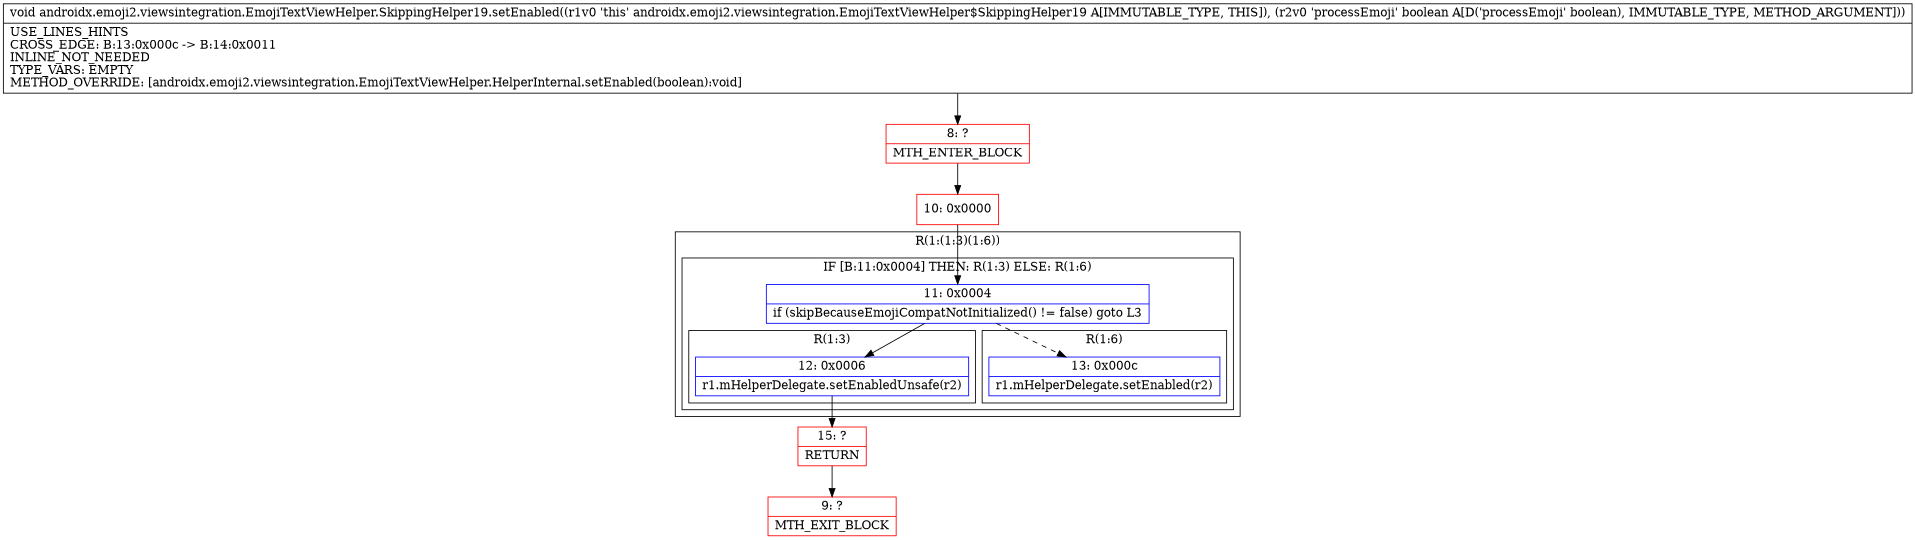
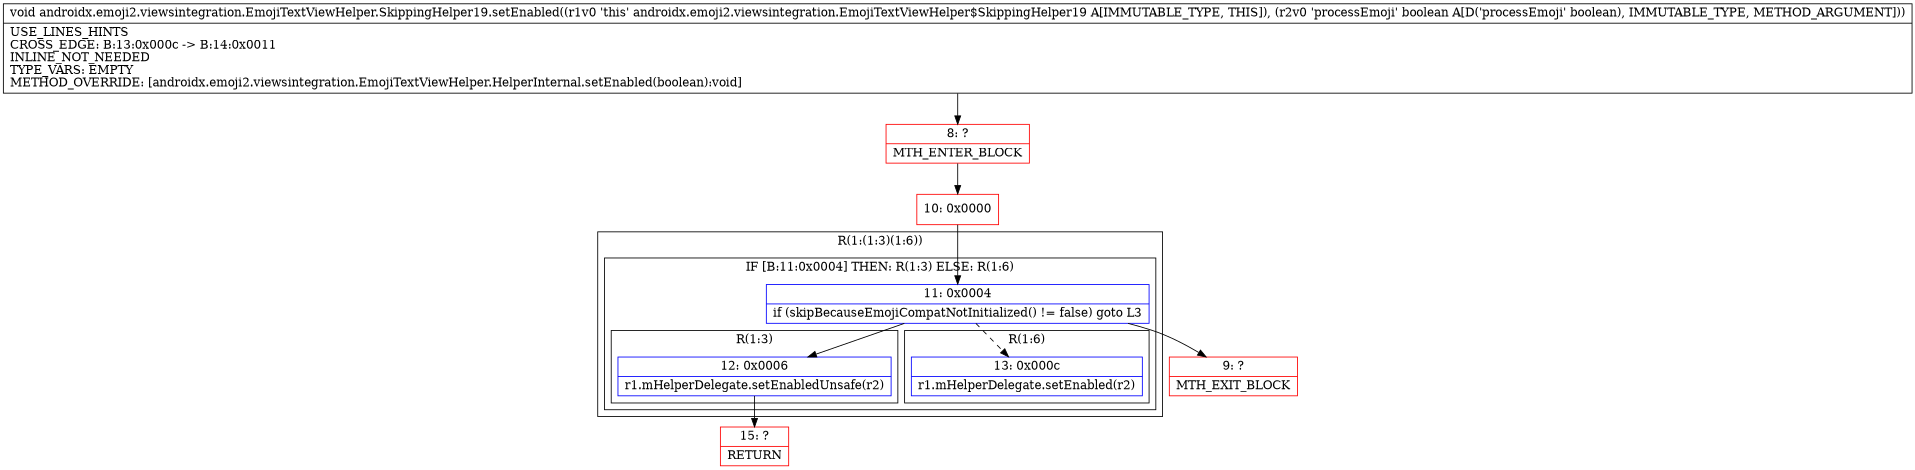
  digraph {
    node [color=red shape=record]
    n1 [color=blue label="{12\:\ 0x0006|r1.mHelperDelegate.setEnabledUnsafe(r2)\l}"]
    n2 [color=blue label="{13\:\ 0x000c|r1.mHelperDelegate.setEnabled(r2)\l}"]
    n3 [color=blue label="{11\:\ 0x0004|if (skipBecauseEmojiCompatNotInitialized() != false) goto L3\l}"]
    n4 [label="{15\:\ ?|RETURN\l}"]
    n5 [label="{9\:\ ?|MTH_EXIT_BLOCK\l}"]
    n6 [label="{8\:\ ?|MTH_ENTER_BLOCK\l}"]
    n7 [label="{10\:\ 0x0000}"]
    n8 [label="{void androidx.emoji2.viewsintegration.EmojiTextViewHelper.SkippingHelper19.setEnabled((r1v0 'this' androidx.emoji2.viewsintegration.EmojiTextViewHelper$SkippingHelper19 A[IMMUTABLE_TYPE, THIS]), (r2v0 'processEmoji' boolean A[D('processEmoji' boolean), IMMUTABLE_TYPE, METHOD_ARGUMENT]))  | USE_LINES_HINTS\lCROSS_EDGE: B:13:0x000c \-\> B:14:0x0011\lINLINE_NOT_NEEDED\lTYPE_VARS: EMPTY\lMETHOD_OVERRIDE: [androidx.emoji2.viewsintegration.EmojiTextViewHelper.HelperInternal.setEnabled(boolean):void]\l}" color=""]
    subgraph cluster_1 {
      label="R(1:(1:3)(1:6))"
      subgraph cluster_2 {
        label="IF [B:11:0x0004] THEN: R(1:3) ELSE: R(1:6)"
        n3
        subgraph cluster_3 {
          label="R(1:3)"
          n1
        }
        subgraph cluster_4 {
          label="R(1:6)"
          n2
        }
      }
    }
    n1 -> n4
    n3 -> n1
    n3 -> n2 [style=dashed]
-   n4 -> n5
+   n3 -> n5
    n6 -> n7
    n7 -> n3
    n8 -> n6
  }
